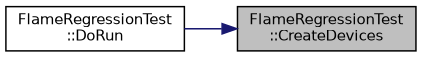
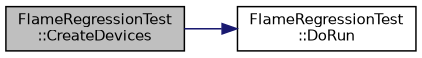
  digraph {
    rankdir=RL
    node [color=black fontname=Helvetica fontsize=10 shape=record style=filled]
    n1 [fillcolor=grey75 fontcolor=black height=0.2 label="FlameRegressionTest\l::CreateDevices" width=0.4]
    n2 [fillcolor=white height=0.2 label="FlameRegressionTest\l::DoRun" width=0.4]
-   n1 -> n2 [color=midnightblue dir=back fontname=Helvetica fontsize=10 labelfontname=Helvetica labelfontsize=10 style=solid]
+   n2 -> n1 [color=midnightblue dir=back fontname=Helvetica fontsize=10 labelfontname=Helvetica labelfontsize=10 style=solid]
  }
